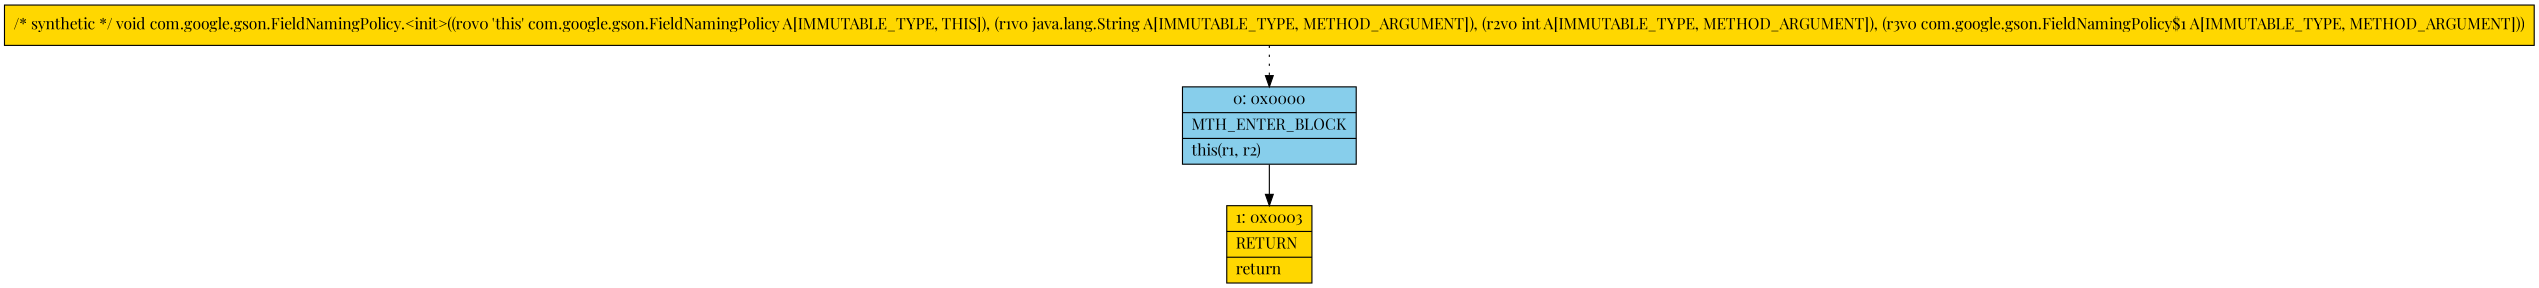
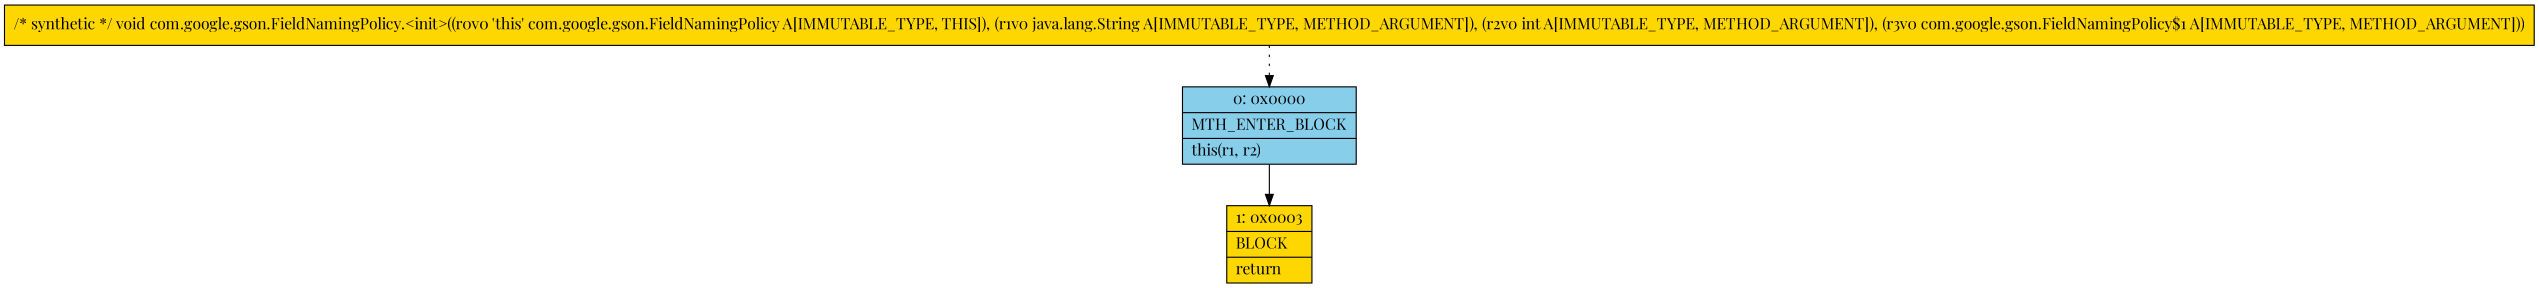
  digraph {
    fontname="Playfair Display"
    node [shape=record style=filled fillcolor=gold fontname="Playfair Display"]
    edge [fontname="Playfair Display"]
    n1 [label="{0\:\ 0x0000|MTH_ENTER_BLOCK\l|this(r1, r2)\l}" fillcolor=skyblue]
-   n2 [label="{1\:\ 0x0003|RETURN\l|return\l}"]
+   n2 [label="{1\:\ 0x0003|BLOCK\l|return\l}"]
    n3 [label="{\/* synthetic *\/ void com.google.gson.FieldNamingPolicy.\<init\>((r0v0 'this' com.google.gson.FieldNamingPolicy A[IMMUTABLE_TYPE, THIS]), (r1v0 java.lang.String A[IMMUTABLE_TYPE, METHOD_ARGUMENT]), (r2v0 int A[IMMUTABLE_TYPE, METHOD_ARGUMENT]), (r3v0 com.google.gson.FieldNamingPolicy$1 A[IMMUTABLE_TYPE, METHOD_ARGUMENT])) }"]
    n1 -> n2 [style=solid]
    n3 -> n1 [style=dotted]
  }
